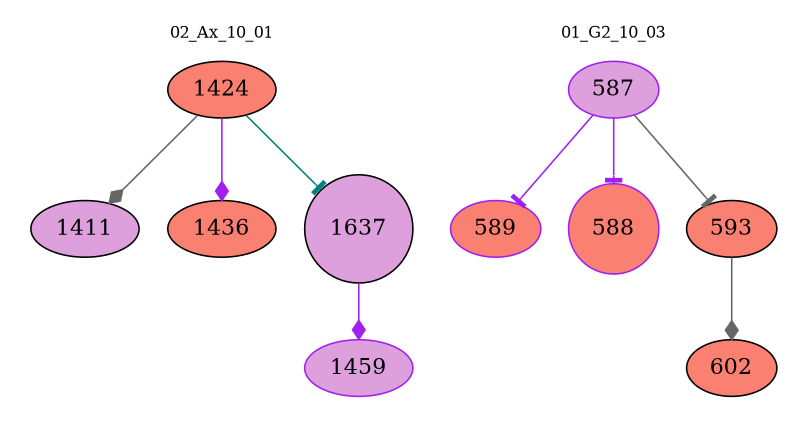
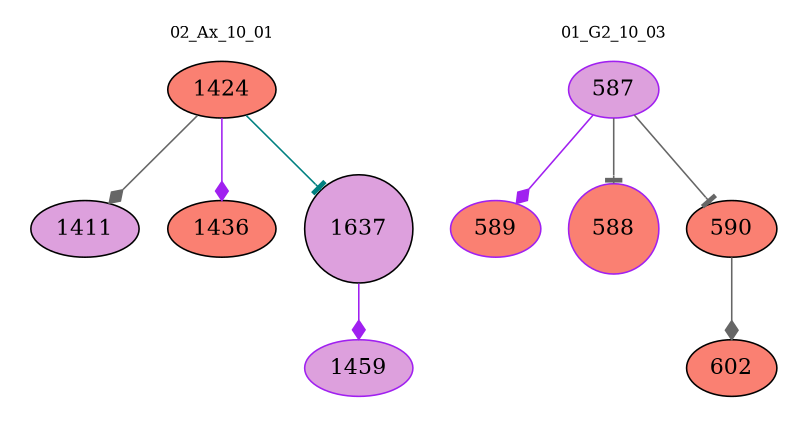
  digraph {
    node [color=black fillcolor=salmon shape=ellipse style=filled]
    edge [arrowhead=diamond color=purple]
    n1 [label=1424]
    n2 [fillcolor=plum label=1411]
    n3 [label=1436]
    n4 [fillcolor=plum label=1637 shape=circle]
    n5 [color=purple fillcolor=plum label=1459]
    n6 [color=purple fillcolor=plum label=587]
    n7 [color=purple label=589]
    n8 [color=purple label=588 shape=circle]
-   n9 [label=593]
+   n9 [label=590]
    n10 [label=602]
    subgraph cluster_1 {
      color=white
      fontsize=10
      label="02_Ax_10_01"
      n1
      n2
      n3
      n4
      n5
    }
    subgraph cluster_2 {
      color=white
      fontsize=10
      label="01_G2_10_03"
      n6
      n7
      n8
      n9
      n10
    }
    n1 -> n2 [color=gray40]
    n1 -> n3
    n1 -> n4 [arrowhead=tee color=teal]
    n4 -> n5
-   n6 -> n7 [arrowhead=tee]
-   n6 -> n8 [arrowhead=tee]
+   n6 -> n7
+   n6 -> n8 [arrowhead=tee color=gray40]
    n6 -> n9 [arrowhead=tee color=gray40]
    n9 -> n10 [color=gray40]
  }
